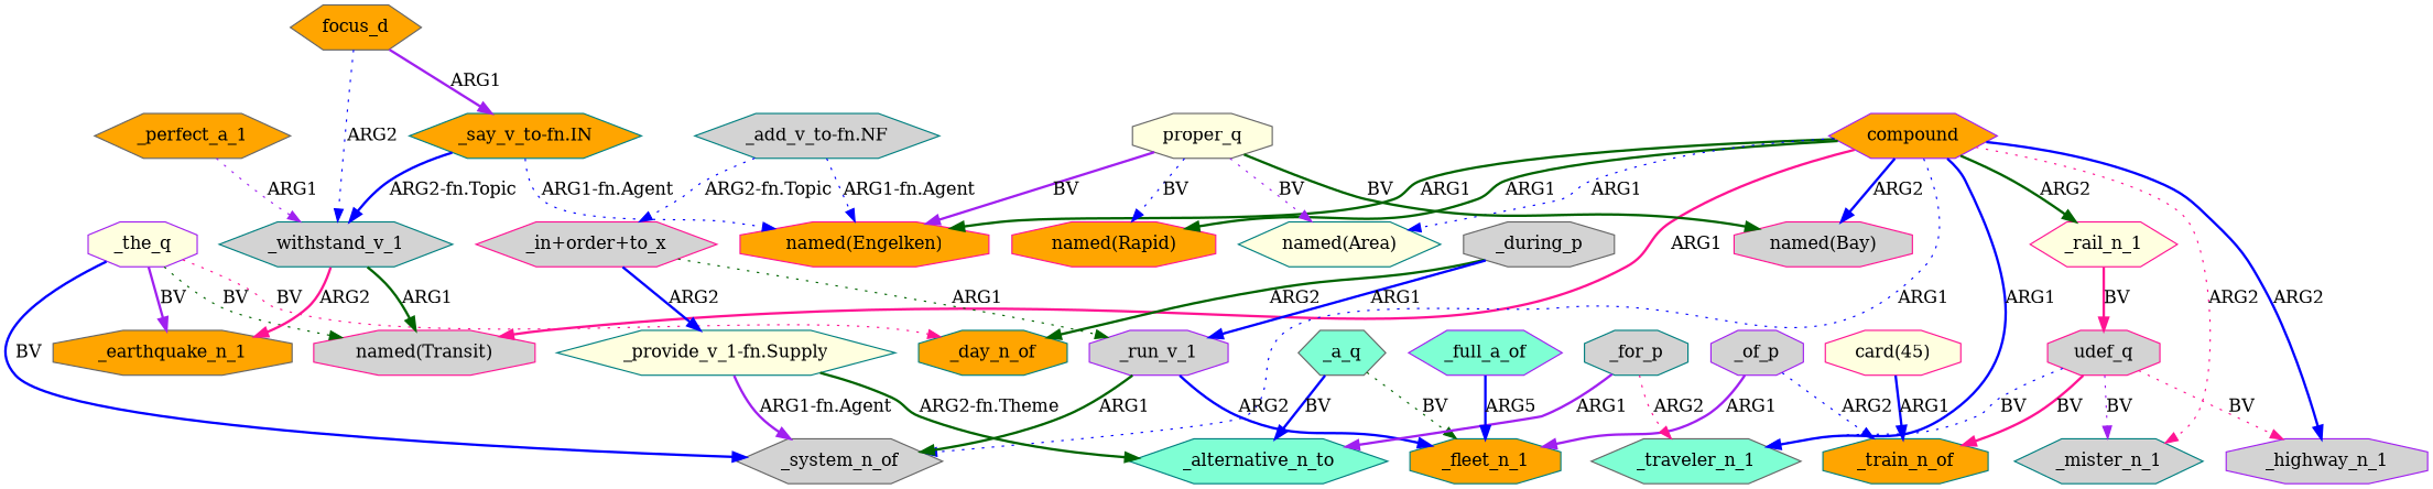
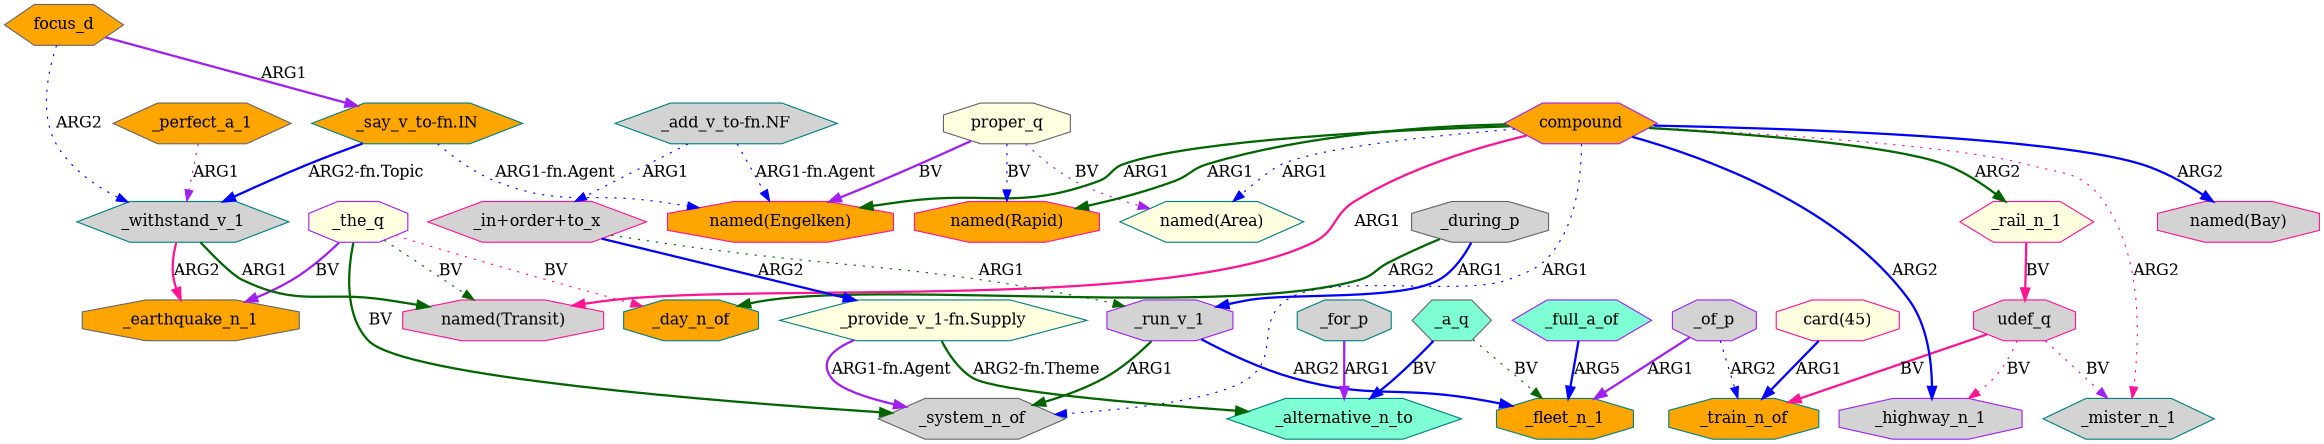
  digraph {
    node [color=teal fillcolor=lightgrey shape=octagon style=filled]
    edge [color=blue style=bold]
    _the_q [color=purple fillcolor=lightyellow]
    _earthquake_n_1 [color=gray40 fillcolor=orange]
    "named(Transit)" [color=deeppink]
    _day_n_of [fillcolor=orange]
    _system_n_of [color=gray40 shape=hexagon]
    udef_q [color=deeppink]
    _train_n_of [fillcolor=orange]
    _highway_n_1 [color=purple]
-   _traveler_n_1 [color=gray40 fillcolor=aquamarine shape=hexagon]
    _mister_n_1 [shape=hexagon]
    _rail_n_1 [color=deeppink fillcolor=lightyellow shape=hexagon]
    _a_q [color=gray40 fillcolor=aquamarine shape=hexagon]
    _alternative_n_to [fillcolor=aquamarine shape=hexagon]
    _fleet_n_1 [fillcolor=orange]
    compound [color=purple fillcolor=orange shape=hexagon]
    "named(Engelken)" [color=deeppink fillcolor=orange]
    "named(Bay)" [color=deeppink]
    "named(Rapid)" [color=deeppink fillcolor=orange]
    "named(Area)" [fillcolor=lightyellow shape=hexagon]
    _run_v_1 [color=purple]
    _during_p [color=gray40]
    proper_q [color=gray40 fillcolor=lightyellow]
    _of_p [color=purple]
    "_provide_v_1-fn.Supply" [fillcolor=lightyellow shape=hexagon]
    "_add_v_to-fn.NF" [shape=hexagon]
    "_in+order+to_x" [color=deeppink shape=hexagon]
    _for_p
    _withstand_v_1 [shape=hexagon]
    "_say_v_to-fn.IN" [fillcolor=orange shape=hexagon]
    _full_a_of [color=purple fillcolor=aquamarine shape=hexagon]
    _perfect_a_1 [color=gray40 fillcolor=orange shape=hexagon]
    "card(45)" [color=deeppink fillcolor=lightyellow]
    focus_d [color=gray40 fillcolor=orange shape=hexagon]
    _the_q -> _earthquake_n_1 [color=purple label=BV]
    _the_q -> "named(Transit)" [color=darkgreen label=BV style=dotted]
    _the_q -> _day_n_of [color=deeppink label=BV style=dotted]
-   _the_q -> _system_n_of [label=BV]
+   _the_q -> _system_n_of [color=darkgreen label=BV]
    udef_q -> _train_n_of [color=deeppink label=BV]
    udef_q -> _highway_n_1 [color=deeppink label=BV style=dotted]
-   udef_q -> _traveler_n_1 [label=BV style=dotted]
    udef_q -> _mister_n_1 [color=purple label=BV style=dotted]
    _rail_n_1 -> udef_q [color=deeppink label=BV]
    _a_q -> _alternative_n_to [label=BV]
    _a_q -> _fleet_n_1 [color=darkgreen label=BV style=dotted]
    compound -> "named(Transit)" [color=deeppink label=ARG1]
    compound -> _system_n_of [label=ARG1 style=dotted]
    compound -> _highway_n_1 [label=ARG2]
-   compound -> _traveler_n_1 [label=ARG1]
    compound -> _mister_n_1 [color=deeppink label=ARG2 style=dotted]
    compound -> _rail_n_1 [color=darkgreen label=ARG2]
    compound -> "named(Engelken)" [color=darkgreen label=ARG1]
    compound -> "named(Bay)" [label=ARG2]
    compound -> "named(Rapid)" [color=darkgreen label=ARG1]
    compound -> "named(Area)" [label=ARG1 style=dotted]
    _run_v_1 -> _system_n_of [color=darkgreen label=ARG1]
    _run_v_1 -> _fleet_n_1 [label=ARG2]
    _during_p -> _day_n_of [color=darkgreen label=ARG2]
    _during_p -> _run_v_1 [label=ARG1]
    proper_q -> "named(Engelken)" [color=purple label=BV]
-   proper_q -> "named(Bay)" [color=darkgreen label=BV]
    proper_q -> "named(Rapid)" [label=BV style=dotted]
    proper_q -> "named(Area)" [color=purple label=BV style=dotted]
    _of_p -> _train_n_of [label=ARG2 style=dotted]
    _of_p -> _fleet_n_1 [color=purple label=ARG1]
    "_provide_v_1-fn.Supply" -> _system_n_of [color=purple label="ARG1-fn.Agent"]
    "_provide_v_1-fn.Supply" -> _alternative_n_to [color=darkgreen label="ARG2-fn.Theme"]
    "_add_v_to-fn.NF" -> "named(Engelken)" [label="ARG1-fn.Agent" style=dotted]
-   "_add_v_to-fn.NF" -> "_in+order+to_x" [label="ARG2-fn.Topic" style=dotted]
+   "_add_v_to-fn.NF" -> "_in+order+to_x" [label=ARG1 style=dotted]
    "_in+order+to_x" -> _run_v_1 [color=darkgreen label=ARG1 style=dotted]
    "_in+order+to_x" -> "_provide_v_1-fn.Supply" [label=ARG2]
-   _for_p -> _traveler_n_1 [color=deeppink label=ARG2 style=dotted]
    _for_p -> _alternative_n_to [color=purple label=ARG1]
    _withstand_v_1 -> _earthquake_n_1 [color=deeppink label=ARG2]
    _withstand_v_1 -> "named(Transit)" [color=darkgreen label=ARG1]
    "_say_v_to-fn.IN" -> "named(Engelken)" [label="ARG1-fn.Agent" style=dotted]
    "_say_v_to-fn.IN" -> _withstand_v_1 [label="ARG2-fn.Topic"]
    _full_a_of -> _fleet_n_1 [label=ARG5]
    _perfect_a_1 -> _withstand_v_1 [color=purple label=ARG1 style=dotted]
    "card(45)" -> _train_n_of [label=ARG1]
    focus_d -> _withstand_v_1 [label=ARG2 style=dotted]
    focus_d -> "_say_v_to-fn.IN" [color=purple label=ARG1]
  }
